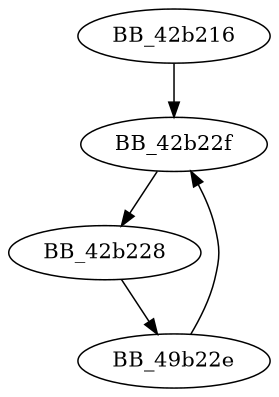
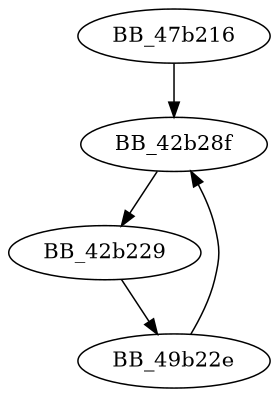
  digraph {
-   BB_42b216
-   BB_42b22f
+   BB_42b216 [label=BB_47b216]
+   BB_42b22f [label=BB_42b28f]
    n3 [label=BB_49b22e]
-   BB_42b228
+   BB_42b228 [label=BB_42b229]
    BB_42b216 -> BB_42b22f
    BB_42b22f -> BB_42b228
    n3 -> BB_42b22f
    BB_42b228 -> n3
  }
